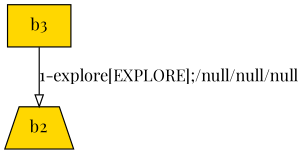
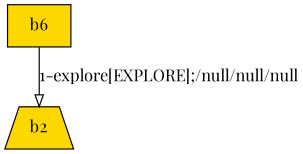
  digraph {
    fontname="Playfair Display"
    node [style=filled fillcolor=gold color=black fontname="Playfair Display"]
-   b3 [shape=box]
+   b3 [shape=box label=b6]
    b2 [shape=trapezium]
    b3 -> b2 [label="1-explore[EXPLORE];/null/null/null" arrowhead=onormal fontname="Playfair Display"]
  }
